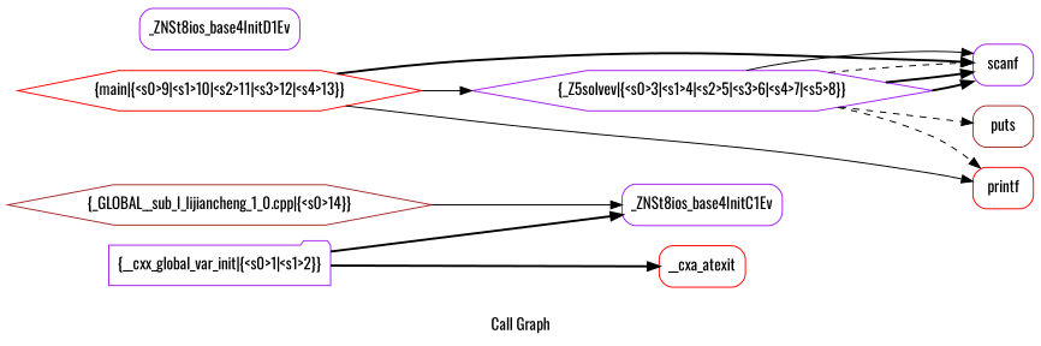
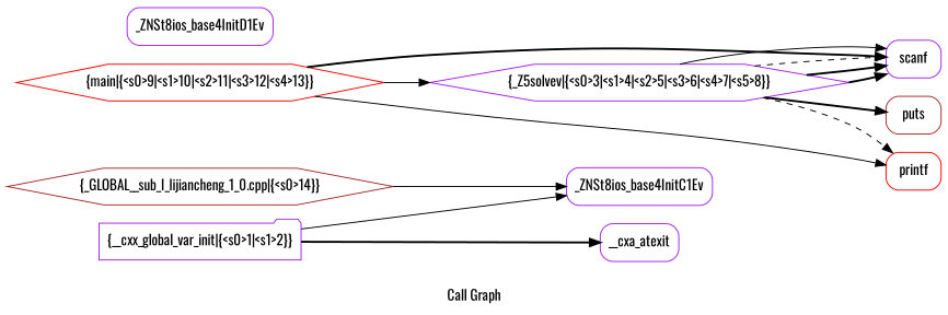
  digraph {
    fontname=Oswald
    label="Call Graph"
    rankdir=LR
    node [color=purple fontname=Oswald shape=Mrecord]
    edge [color=black fontname=Oswald style=bold tailport=s0]
    n1 [label="{__cxx_global_var_init|{<s0>1|<s1>2}}" shape=folder]
    n2 [label="{_ZNSt8ios_base4InitC1Ev}"]
-   n3 [color=red label="{__cxa_atexit}"]
+   n3 [label="{__cxa_atexit}"]
    n4 [color=brown label="{puts}"]
    n5 [label="{_ZNSt8ios_base4InitD1Ev}"]
    n6 [label="{_Z5solvev|{<s0>3|<s1>4|<s2>5|<s3>6|<s4>7|<s5>8}}" shape=hexagon]
    n7 [label="{scanf}"]
    n8 [color=red label="{printf}"]
    n9 [color=red label="{main|{<s0>9|<s1>10|<s2>11|<s3>12|<s4>13}}" shape=hexagon]
    n10 [color=brown label="{_GLOBAL__sub_I_lijiancheng_1_0.cpp|{<s0>14}}" shape=hexagon]
-   n1 -> n2
+   n1 -> n2 [style=solid]
    n1 -> n3 [tailport=s1]
-   n6 -> n4 [style=dashed tailport=s5]
+   n6 -> n4 [tailport=s5]
    n6 -> n7
    n6 -> n7 [tailport=s1]
    n6 -> n7 [style=dashed tailport=s2]
    n6 -> n7 [style=solid tailport=s3]
    n6 -> n8 [style=dashed tailport=s4]
    n9 -> n6 [style=solid tailport=s4]
    n9 -> n7 [tailport=s2]
    n9 -> n8 [style=solid tailport=s3]
    n10 -> n2 [style=solid]
  }
